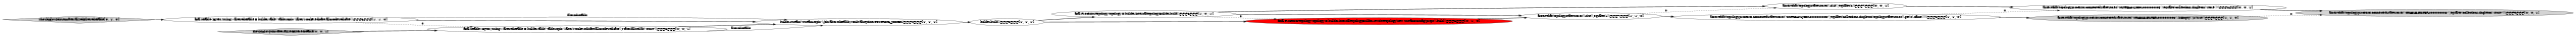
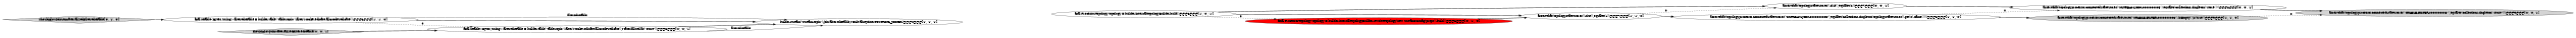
  digraph {
    rankdir=LR
    node [fillcolor=white shape=ellipse style=filled]
    edge [style=bold]
    n1 [label="final KTable<Bytes,String> filteredKTable = builder.table(\"table-topic\").filter(MockPredicate.allGoodPredicate(),Materialized.as(\"store\"))@@@3@@@['0', '0', '1']"]
    n2 [label="builder.stream(\"stream-topic\").join(filteredKTable,MockValueJoiner.TOSTRING_JOINER)@@@4@@@['1', '1', '1']"]
-   n3 [label="builder.build()@@@5@@@['1', '1', '1']"]
    n4 [label="assertThat(topology.processorConnectedStateStores(\"KSTREAM-JOIN-0000000005\"),equalTo(Collections.singleton(\"store\")))@@@8@@@['0', '0', '1']"]
    n5 [fillcolor=lightgray label="assertThat(topology.processorConnectedStateStores(\"KTABLE-FILTER-0000000003\"),equalTo(Collections.singleton(\"store\")))@@@9@@@['0', '0', '1']"]
    n6 [fillcolor=lightgray label="assertThat(topology.processorConnectedStateStores(\"KTABLE-FILTER-0000000003\").isEmpty(),is(true))@@@9@@@['1', '1', '0']"]
    n7 [fillcolor=lightgray label="shouldAllowJoinMaterializedFilteredKTable['0', '0', '1']" shape=diamond]
    n8 [label="assertThat(topology.stateStores().size(),equalTo(1))@@@7@@@['1', '1', '0']"]
    n9 [label="assertThat(topology.stateStores().size(),equalTo(2))@@@7@@@['0', '0', '1']"]
    n10 [label="assertThat(topology.processorConnectedStateStores(\"KSTREAM-JOIN-0000000005\"),equalTo(Collections.singleton(topology.stateStores().get(0).name())))@@@8@@@['1', '1', '0']"]
    n11 [label="final ProcessorTopology topology = builder.internalTopologyBuilder.build()@@@6@@@['1', '0', '1']"]
    n12 [fillcolor=red label="final ProcessorTopology topology = builder.internalTopologyBuilder.rewriteTopology(new StreamsConfig(props)).build()@@@6@@@['0', '1', '0']"]
    n13 [label="final KTable<Bytes,String> filteredKTable = builder.table(\"table-topic\").filter(MockPredicate.allGoodPredicate())@@@3@@@['1', '1', '0']"]
    n14 [fillcolor=lightgray label="shouldAllowJoinUnmaterializedFilteredKTable['0', '1', '0']" shape=diamond]
    n1 -> n2 [label=filteredKTable style=solid]
    n1 -> n2
-   n2 -> n3
-   n3 -> n11
-   n3 -> n12
    n4 -> n5
    n6 -> n5 [label=0 style=dashed]
    n7 -> n1
    n8 -> n9 [label=0 style=dashed]
    n8 -> n10
    n9 -> n4
    n10 -> n4 [label=0 style=dashed]
    n10 -> n6
    n11 -> n8
    n11 -> n9
    n11 -> n12 [label=0 style=dashed]
    n12 -> n8
    n13 -> n1 [label=0 style=dashed]
    n13 -> n2
    n13 -> n2 [label=filteredKTable style=solid]
    n14 -> n13
  }
